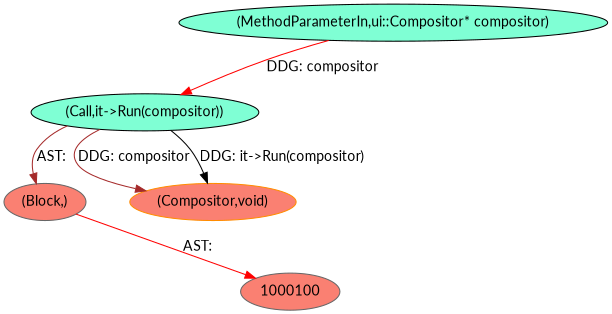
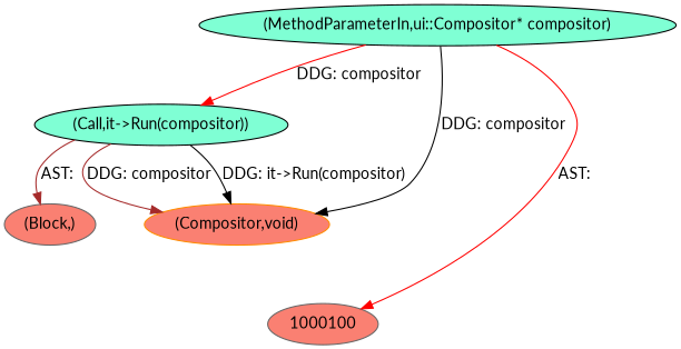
  digraph {
    fontname=Lato
    node [color=black fillcolor=salmon fontname=Lato style=filled]
    edge [color=red fontname=Lato]
    n1 [fillcolor=aquamarine label="(MethodParameterIn,ui::Compositor* compositor)"]
    n2 [fillcolor=aquamarine label="(Call,it->Run(compositor))"]
    n3 [color=darkorange label="(Compositor,void)"]
    1000100 [color=gray40]
    n5 [color=gray40 label="(Block,)"]
    n1 -> n2 [label="DDG: compositor"]
-   n5 -> 1000100 [label="AST: "]
+   n1 -> n3 [color=black label="DDG: compositor"]
+   n1 -> 1000100 [label="AST: "]
    n2 -> n3 [color=brown label="DDG: compositor"]
    n2 -> n3 [color=black label="DDG: it->Run(compositor)"]
    n2 -> n5 [color=brown label="AST: "]
  }
